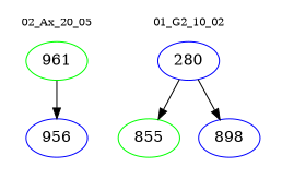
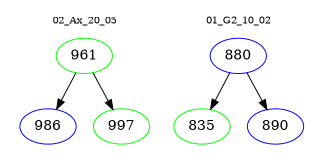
  digraph {
    node [color=green]
    edge [color=black]
    n1 [label=961]
-   n2 [color=blue label=956]
-   n4 [color=blue label=280]
-   n5 [label=855]
-   n6 [color=blue label=898]
+   n2 [color=blue label=986]
+   n3 [label=997]
+   n4 [color=blue label=880]
+   n5 [label=835]
+   n6 [color=blue label=890]
    subgraph cluster_1 {
      color=white
      fontsize=10
      label="02_Ax_20_05"
      n1
      n2
+     n3
    }
    subgraph cluster_2 {
      color=white
      fontsize=10
      label="01_G2_10_02"
      n4
      n5
      n6
    }
    n1 -> n2
+   n1 -> n3
    n4 -> n5
    n4 -> n6
  }
